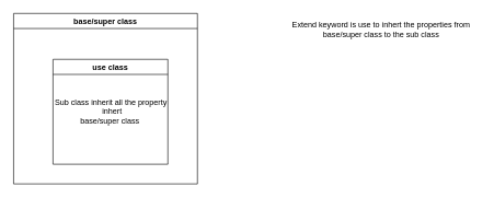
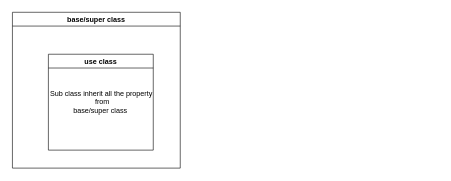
  <mxCell id="0" />
  <mxCell id="1" parent="0" />
  <mxCell id="2" value="base/super class" style="swimlane;" vertex="1" parent="1"><mxGeometry x="20" y="20" width="280" height="260" as="geometry" /></mxCell>
  <mxCell id="3" value="use class" style="swimlane;" vertex="1" parent="2"><mxGeometry x="60" y="70" width="175" height="160" as="geometry" /></mxCell>
- <mxCell id="4" value="Sub class inherit all the property&lt;br&gt;&amp;nbsp;inhert&lt;br&gt;base/super class&amp;nbsp;" style="text;html=1;align=center;verticalAlign=middle;resizable=0;points=[];autosize=1;strokeColor=none;fillColor=none;" vertex="1" parent="2"><mxGeometry x="52.5" y="125" width="190" height="50" as="geometry" /></mxCell>
- <mxCell id="5" value="Extend keyword is use to inhert the properties from base/super class to the sub class" style="text;html=1;strokeColor=none;fillColor=none;align=center;verticalAlign=middle;whiteSpace=wrap;rounded=0;" vertex="1" parent="1"><mxGeometry x="430" y="30" width="300" height="30" as="geometry" /></mxCell>
+ <mxCell id="4" value="Sub class inherit all the property&lt;br&gt;&amp;nbsp;from&lt;br&gt;base/super class&amp;nbsp;" style="text;html=1;align=center;verticalAlign=middle;resizable=0;points=[];autosize=1;strokeColor=none;fillColor=none;" vertex="1" parent="2"><mxGeometry x="52.5" y="125" width="190" height="50" as="geometry" /></mxCell>
